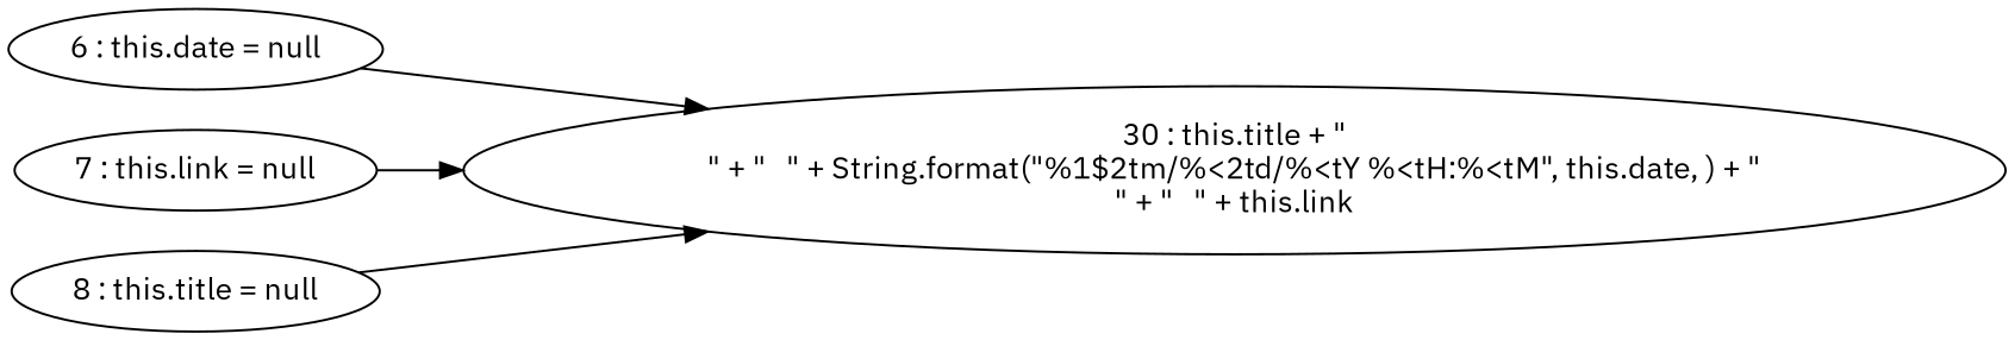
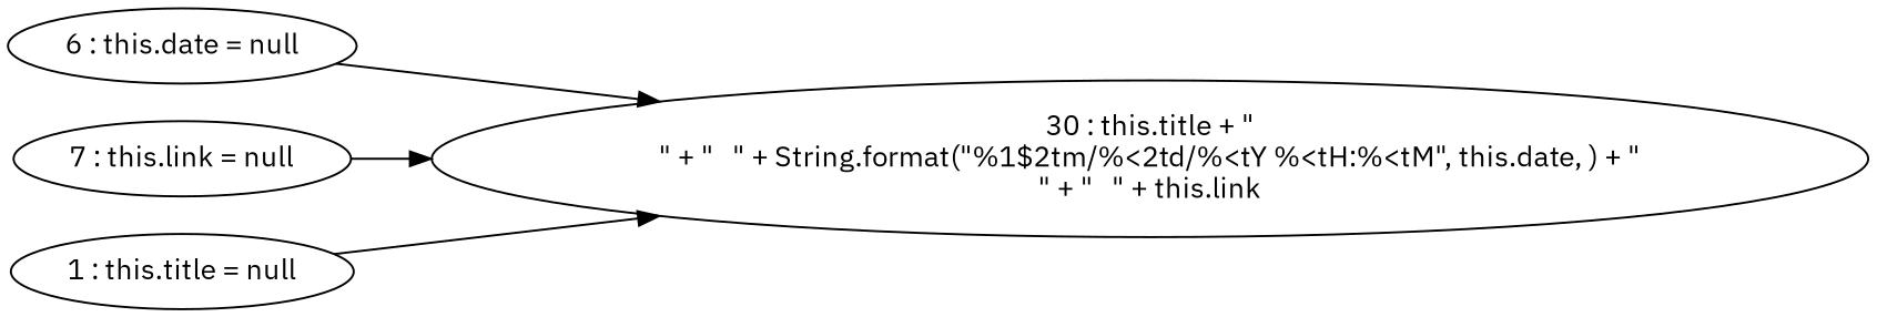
  digraph {
    rankdir=LR
    fontname="IBM Plex Sans"
    node [fontname="IBM Plex Sans"]
    edge [fontname="IBM Plex Sans"]
    "6 : this.date = null"
    "30 : this.title + \"\n\" + \"   \" + String.format(\"%1$2tm/%<2td/%<tY %<tH:%<tM\", this.date, ) + \"\n\" + \"   \" + this.link"
    "7 : this.link = null"
-   "8 : this.title = null"
+   "8 : this.title = null" [label="1 : this.title = null"]
    "6 : this.date = null" -> "30 : this.title + \"\n\" + \"   \" + String.format(\"%1$2tm/%<2td/%<tY %<tH:%<tM\", this.date, ) + \"\n\" + \"   \" + this.link"
    "7 : this.link = null" -> "30 : this.title + \"\n\" + \"   \" + String.format(\"%1$2tm/%<2td/%<tY %<tH:%<tM\", this.date, ) + \"\n\" + \"   \" + this.link"
    "8 : this.title = null" -> "30 : this.title + \"\n\" + \"   \" + String.format(\"%1$2tm/%<2td/%<tY %<tH:%<tM\", this.date, ) + \"\n\" + \"   \" + this.link"
  }
